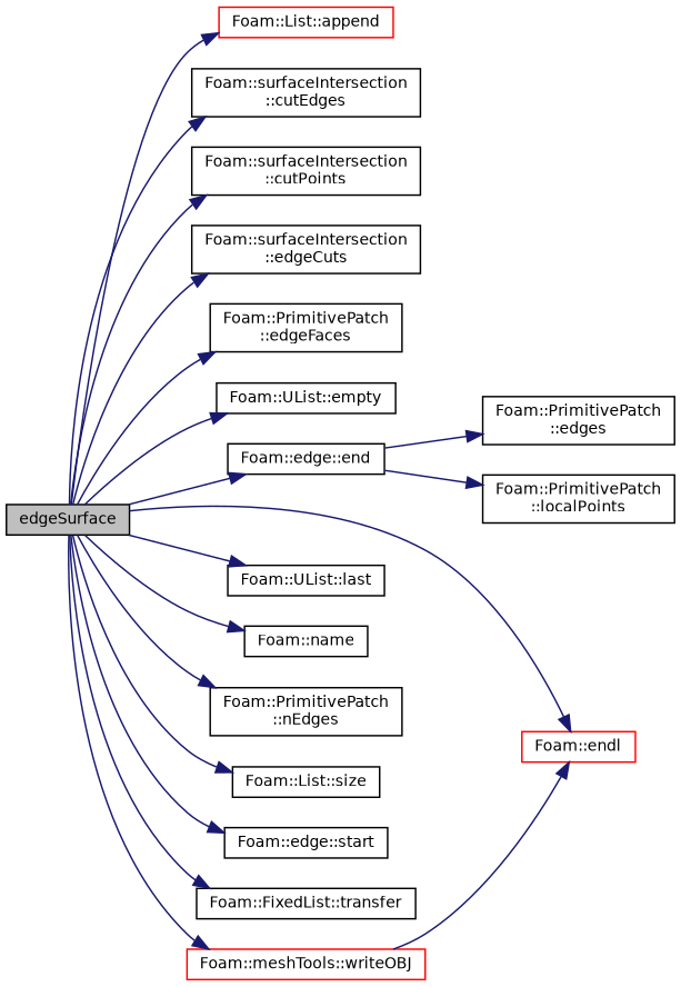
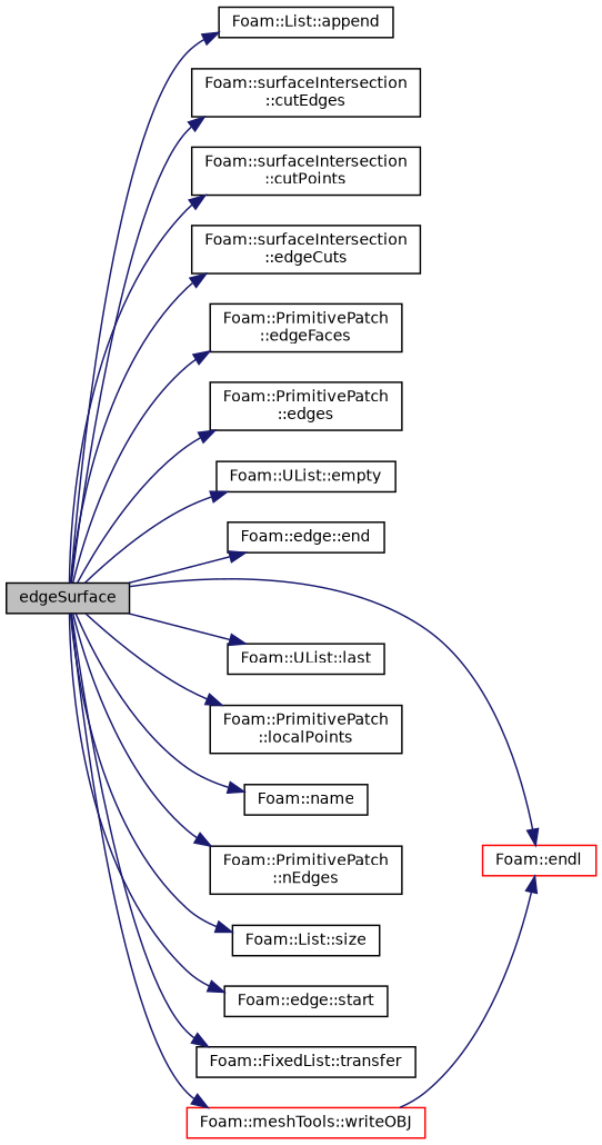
  digraph {
    fontname="DejaVu Sans"
    rankdir=LR
    node [color=black fontname="DejaVu Sans" fontsize=10 shape=record]
    edge [color=midnightblue fontname="DejaVu Sans" fontsize=10 labelfontname=FreeSans labelfontsize=10 style=solid]
    n1 [fillcolor=grey75 fontcolor=black height=0.2 label=edgeSurface style=filled width=0.4]
-   n2 [color=red height=0.2 label="Foam::List::append" width=0.4]
+   n2 [height=0.2 label="Foam::List::append" width=0.4]
    n3 [height=0.2 label="Foam::surfaceIntersection\l::cutEdges" width=0.4]
    n4 [height=0.2 label="Foam::surfaceIntersection\l::cutPoints" width=0.4]
    n5 [height=0.2 label="Foam::surfaceIntersection\l::edgeCuts" width=0.4]
    n6 [height=0.2 label="Foam::PrimitivePatch\l::edgeFaces" width=0.4]
    n7 [height=0.2 label="Foam::PrimitivePatch\l::edges" width=0.4]
    n8 [height=0.2 label="Foam::UList::empty" width=0.4]
    n9 [height=0.2 label="Foam::edge::end" width=0.4]
    n10 [color=red height=0.2 label="Foam::endl" width=0.4]
    n11 [height=0.2 label="Foam::UList::last" width=0.4]
    n12 [height=0.2 label="Foam::PrimitivePatch\l::localPoints" width=0.4]
    n13 [height=0.2 label="Foam::name" width=0.4]
    n14 [height=0.2 label="Foam::PrimitivePatch\l::nEdges" width=0.4]
    n15 [height=0.2 label="Foam::List::size" width=0.4]
    n16 [height=0.2 label="Foam::edge::start" width=0.4]
    n17 [height=0.2 label="Foam::FixedList::transfer" width=0.4]
    n18 [color=red height=0.2 label="Foam::meshTools::writeOBJ" width=0.4]
    n1 -> n2
    n1 -> n3
    n1 -> n4
    n1 -> n5
    n1 -> n6
-   n9 -> n7
+   n1 -> n7
    n1 -> n8
    n1 -> n9
    n1 -> n10
    n1 -> n11
-   n9 -> n12
+   n1 -> n12
    n1 -> n13
    n1 -> n14
    n1 -> n15
    n1 -> n16
    n1 -> n17
    n1 -> n18
    n18 -> n10
  }
